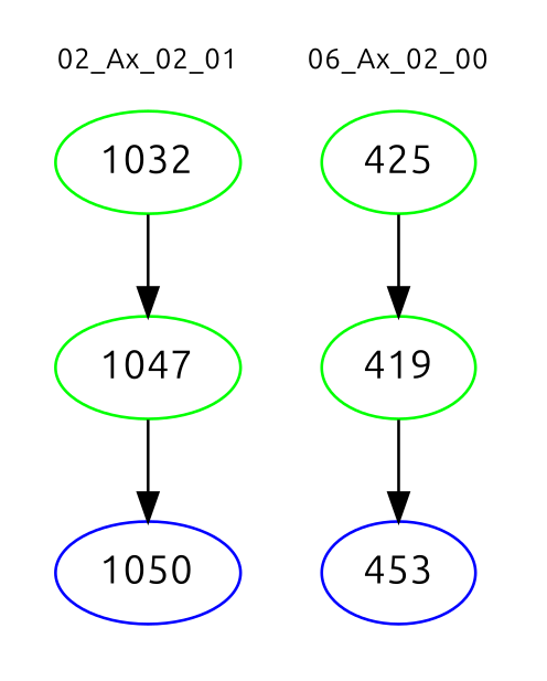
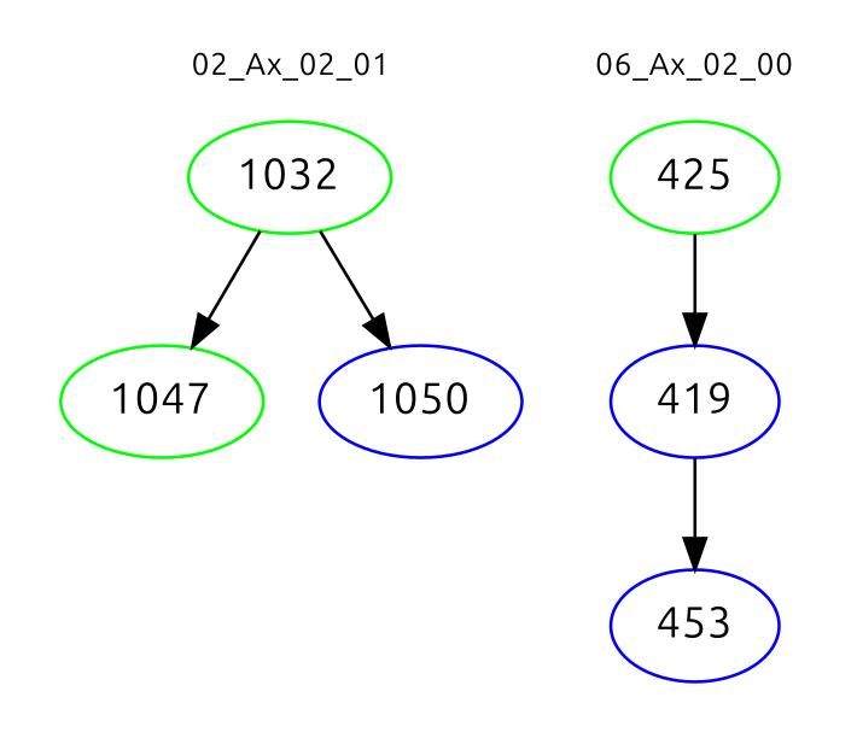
  digraph {
    fontname=Ubuntu
    node [color=green fontname=Ubuntu]
    edge [color=black fontname=Ubuntu]
    n1 [label=1047]
    n2 [label=1032]
    n3 [color=blue label=1050]
    n4 [label=425]
-   n5 [label=419]
+   n5 [color=blue label=419]
    n6 [color=blue label=453]
    subgraph cluster_1 {
      color=white
      fontsize=10
      label="02_Ax_02_01"
      n1
      n2
      n3
    }
    subgraph cluster_2 {
      color=white
      fontsize=10
      label="06_Ax_02_00"
      n4
      n5
      n6
    }
    n2 -> n1
-   n1 -> n3
+   n2 -> n3
    n4 -> n5
    n5 -> n6
  }
